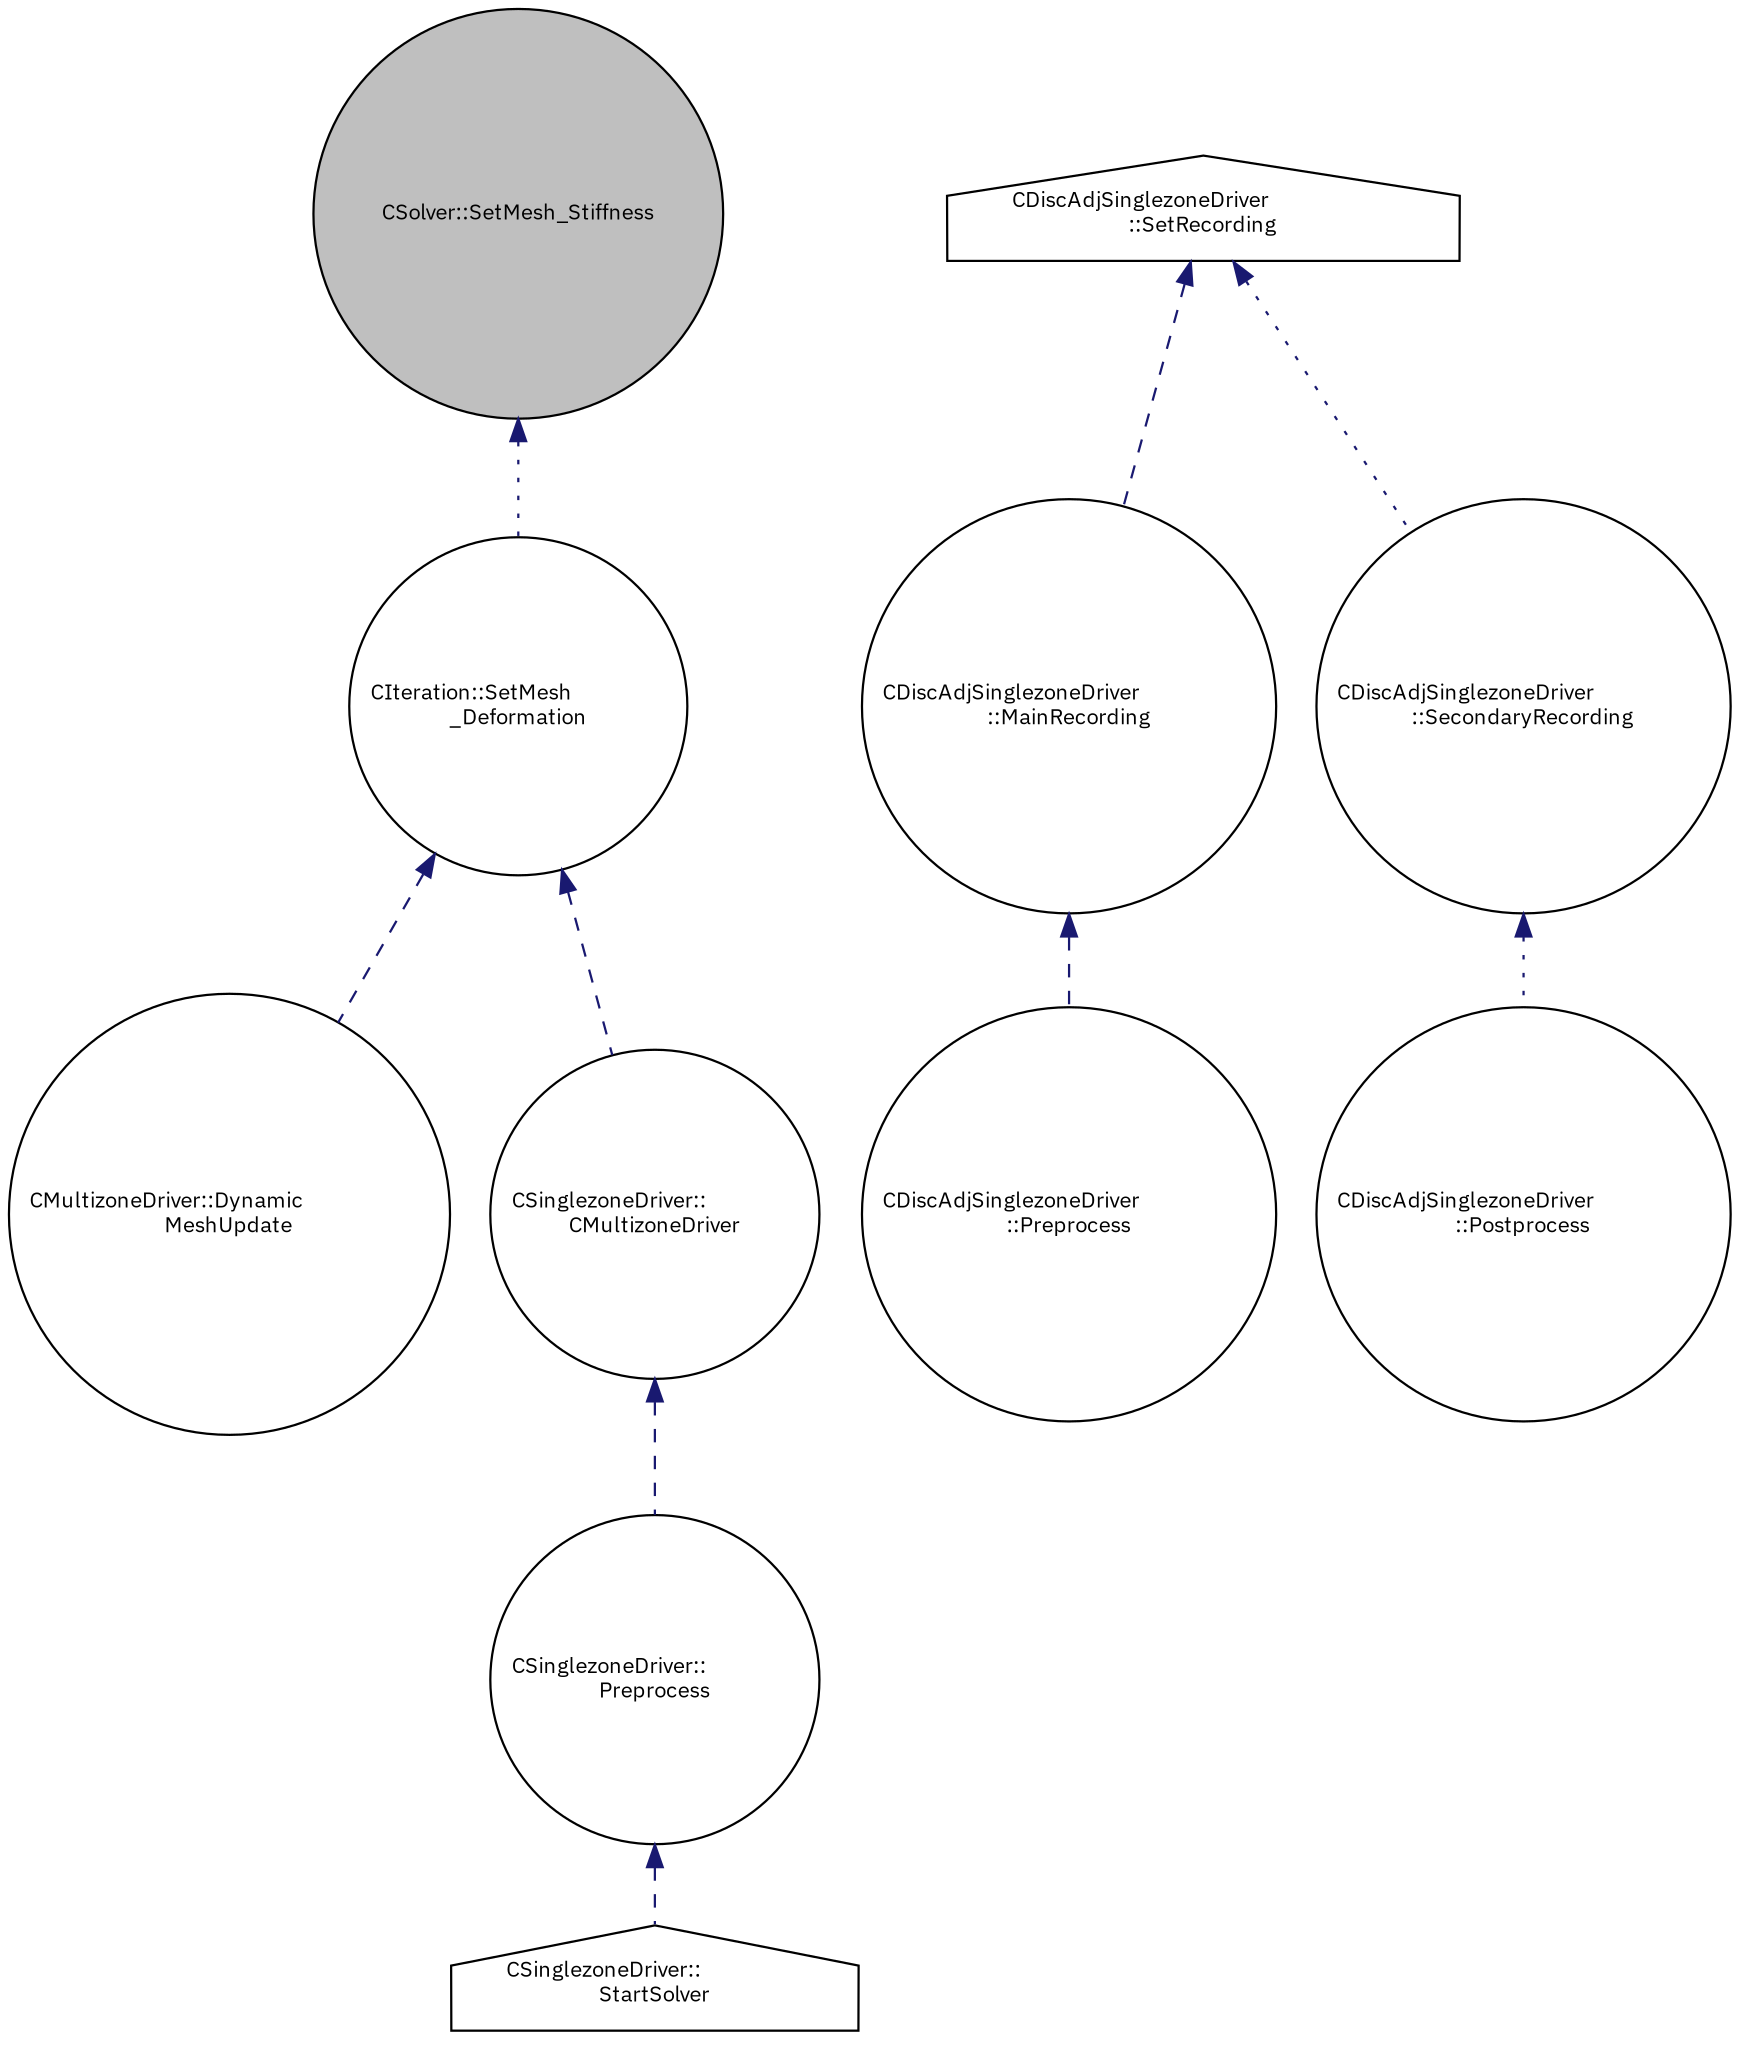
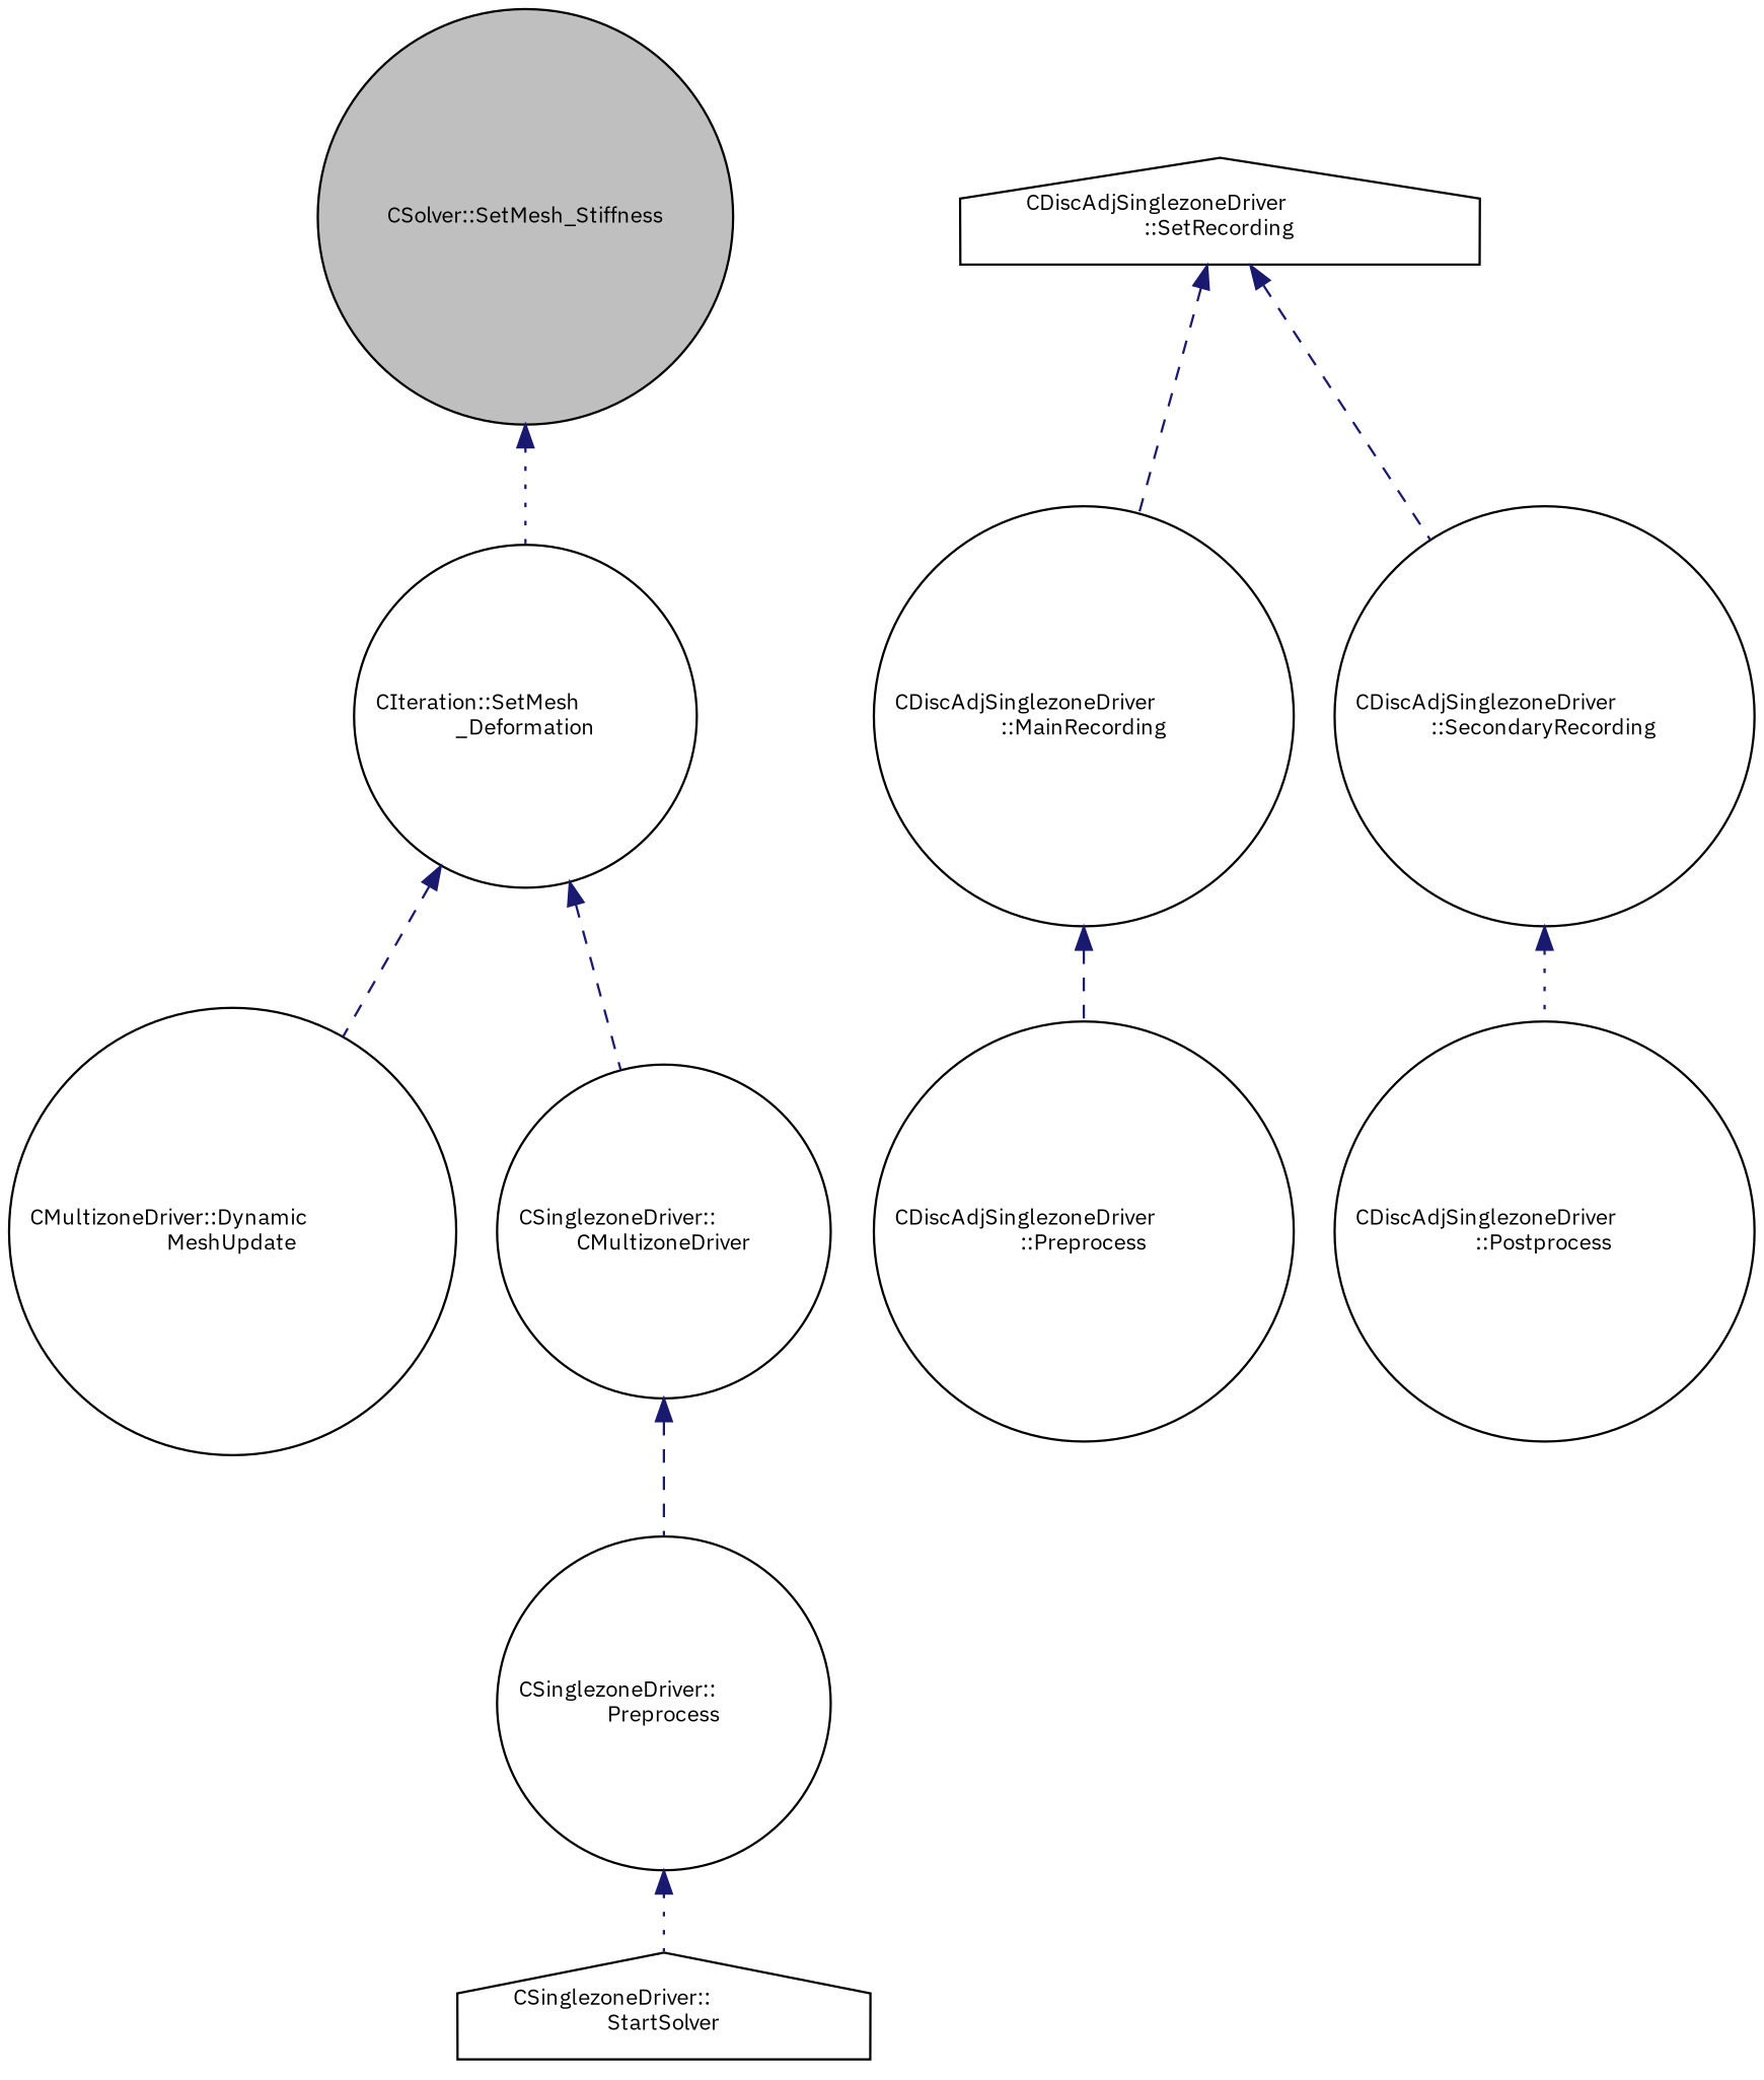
  digraph {
    fontname="IBM Plex Sans"
    rankdir=TB
    node [color=black fillcolor=white fontname="IBM Plex Sans" fontsize=10 shape=circle style=filled]
    edge [color=midnightblue dir=back fontname="IBM Plex Sans" fontsize=10 labelfontname=Helvetica labelfontsize=10 style=dashed]
    n1 [fillcolor=grey75 fontcolor=black height=0.2 label="CSolver::SetMesh_Stiffness" width=0.4]
    n2 [height=0.2 label="CIteration::SetMesh\l_Deformation" width=0.4]
    n3 [height=0.2 label="CMultizoneDriver::Dynamic\lMeshUpdate" width=0.4]
    n4 [height=0.2 label="CSinglezoneDriver::\lCMultizoneDriver" width=0.4]
    n5 [height=0.2 label="CSinglezoneDriver::\lPreprocess" width=0.4]
    n6 [height=0.2 label="CDiscAdjSinglezoneDriver\l::SetRecording" shape=house width=0.4]
    n7 [height=0.2 label="CDiscAdjSinglezoneDriver\l::MainRecording" width=0.4]
    n8 [height=0.2 label="CDiscAdjSinglezoneDriver\l::SecondaryRecording" width=0.4]
    n9 [height=0.2 label="CDiscAdjSinglezoneDriver\l::Preprocess" width=0.4]
    n10 [height=0.2 label="CDiscAdjSinglezoneDriver\l::Postprocess" width=0.4]
    n11 [height=0.2 label="CSinglezoneDriver::\lStartSolver" shape=house width=0.4]
    n1 -> n2 [style=dotted]
    n2 -> n3
    n2 -> n4
    n4 -> n5
-   n5 -> n11
+   n5 -> n11 [style=dotted]
    n6 -> n7
-   n6 -> n8 [style=dotted]
+   n6 -> n8
    n7 -> n9
    n8 -> n10 [style=dotted]
  }
